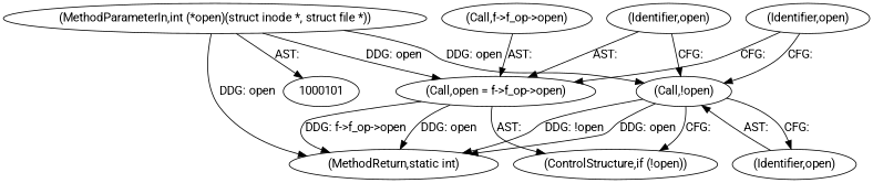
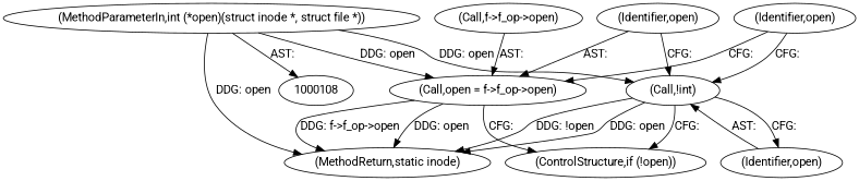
  digraph {
    fontname=Roboto
    node [fontname=Roboto]
    edge [fontname=Roboto]
    n1 [label="(MethodParameterIn,int (*open)(struct inode *, struct file *))"]
-   n2 [label="(Call,!open)"]
+   n2 [label="(Call,!int)"]
    n3 [label="(Call,open = f->f_op->open)"]
-   n4 [label="(MethodReturn,static int)"]
-   1000101
+   n4 [label="(MethodReturn,static inode)"]
+   1000101 [label=1000108]
    n6 [label="(ControlStructure,if (!open))"]
    n7 [label="(Identifier,open)"]
    n8 [label="(Call,f->f_op->open)"]
    n9 [label="(Identifier,open)"]
    n10 [label="(Identifier,open)"]
    n1 -> n2 [label="DDG: open"]
    n1 -> n3 [label="DDG: open"]
    n1 -> n4 [label="DDG: open"]
    n1 -> 1000101 [label="AST: "]
    n2 -> n4 [label="DDG: !open"]
    n2 -> n4 [label="DDG: open"]
    n2 -> n6 [label="CFG: "]
    n2 -> n7 [label="CFG: "]
    n3 -> n4 [label="DDG: open"]
    n3 -> n4 [label="DDG: f->f_op->open"]
-   n3 -> n6 [label="AST: "]
+   n3 -> n6 [label="CFG: "]
    n7 -> n2 [label="AST: "]
    n8 -> n3 [label="AST: "]
    n9 -> n2 [label="CFG: "]
    n9 -> n3 [label="AST: "]
    n10 -> n2 [label="CFG: "]
    n10 -> n3 [label="CFG: "]
  }
